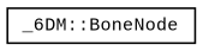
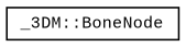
  digraph {
    rankdir=LR
    fontname="Liberation Mono"
-   n1 [color=black fillcolor=white fontname="Liberation Mono" fontsize=10 height=0.2 label="_6DM::BoneNode" shape=record style=filled width=0.4]
+   n1 [color=black fillcolor=white fontname="Liberation Mono" fontsize=10 height=0.2 label="_3DM::BoneNode" shape=record style=filled width=0.4]
  }
